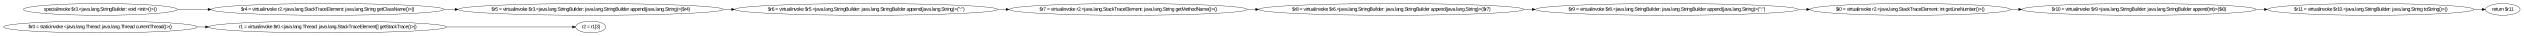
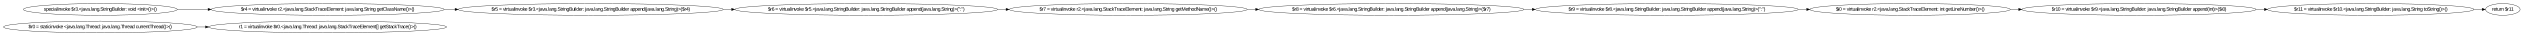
  digraph {
    fontname="Liberation Sans"
    rankdir=LR
    node [fontname="Liberation Sans"]
    edge [fontname="Liberation Sans"]
    "$r0 = staticinvoke <java.lang.Thread: java.lang.Thread currentThread()>()"
    "r1 = virtualinvoke $r0.<java.lang.Thread: java.lang.StackTraceElement[] getStackTrace()>()"
-   "r2 = r1[3]"
    "specialinvoke $r3.<java.lang.StringBuilder: void <init>()>()"
    "$r4 = virtualinvoke r2.<java.lang.StackTraceElement: java.lang.String getClassName()>()"
    "$r5 = virtualinvoke $r3.<java.lang.StringBuilder: java.lang.StringBuilder append(java.lang.String)>($r4)"
    "$r6 = virtualinvoke $r5.<java.lang.StringBuilder: java.lang.StringBuilder append(java.lang.String)>(\":\")"
    "$r7 = virtualinvoke r2.<java.lang.StackTraceElement: java.lang.String getMethodName()>()"
    "$r8 = virtualinvoke $r6.<java.lang.StringBuilder: java.lang.StringBuilder append(java.lang.String)>($r7)"
    "$r9 = virtualinvoke $r8.<java.lang.StringBuilder: java.lang.StringBuilder append(java.lang.String)>(\":\")"
    "$i0 = virtualinvoke r2.<java.lang.StackTraceElement: int getLineNumber()>()"
    "$r10 = virtualinvoke $r9.<java.lang.StringBuilder: java.lang.StringBuilder append(int)>($i0)"
    "$r11 = virtualinvoke $r10.<java.lang.StringBuilder: java.lang.String toString()>()"
    "return $r11"
    "$r0 = staticinvoke <java.lang.Thread: java.lang.Thread currentThread()>()" -> "r1 = virtualinvoke $r0.<java.lang.Thread: java.lang.StackTraceElement[] getStackTrace()>()"
-   "r1 = virtualinvoke $r0.<java.lang.Thread: java.lang.StackTraceElement[] getStackTrace()>()" -> "r2 = r1[3]"
    "specialinvoke $r3.<java.lang.StringBuilder: void <init>()>()" -> "$r4 = virtualinvoke r2.<java.lang.StackTraceElement: java.lang.String getClassName()>()"
    "$r4 = virtualinvoke r2.<java.lang.StackTraceElement: java.lang.String getClassName()>()" -> "$r5 = virtualinvoke $r3.<java.lang.StringBuilder: java.lang.StringBuilder append(java.lang.String)>($r4)"
    "$r5 = virtualinvoke $r3.<java.lang.StringBuilder: java.lang.StringBuilder append(java.lang.String)>($r4)" -> "$r6 = virtualinvoke $r5.<java.lang.StringBuilder: java.lang.StringBuilder append(java.lang.String)>(\":\")"
    "$r6 = virtualinvoke $r5.<java.lang.StringBuilder: java.lang.StringBuilder append(java.lang.String)>(\":\")" -> "$r7 = virtualinvoke r2.<java.lang.StackTraceElement: java.lang.String getMethodName()>()"
    "$r7 = virtualinvoke r2.<java.lang.StackTraceElement: java.lang.String getMethodName()>()" -> "$r8 = virtualinvoke $r6.<java.lang.StringBuilder: java.lang.StringBuilder append(java.lang.String)>($r7)"
    "$r8 = virtualinvoke $r6.<java.lang.StringBuilder: java.lang.StringBuilder append(java.lang.String)>($r7)" -> "$r9 = virtualinvoke $r8.<java.lang.StringBuilder: java.lang.StringBuilder append(java.lang.String)>(\":\")"
    "$r9 = virtualinvoke $r8.<java.lang.StringBuilder: java.lang.StringBuilder append(java.lang.String)>(\":\")" -> "$i0 = virtualinvoke r2.<java.lang.StackTraceElement: int getLineNumber()>()"
    "$i0 = virtualinvoke r2.<java.lang.StackTraceElement: int getLineNumber()>()" -> "$r10 = virtualinvoke $r9.<java.lang.StringBuilder: java.lang.StringBuilder append(int)>($i0)"
    "$r10 = virtualinvoke $r9.<java.lang.StringBuilder: java.lang.StringBuilder append(int)>($i0)" -> "$r11 = virtualinvoke $r10.<java.lang.StringBuilder: java.lang.String toString()>()"
    "$r11 = virtualinvoke $r10.<java.lang.StringBuilder: java.lang.String toString()>()" -> "return $r11"
  }
